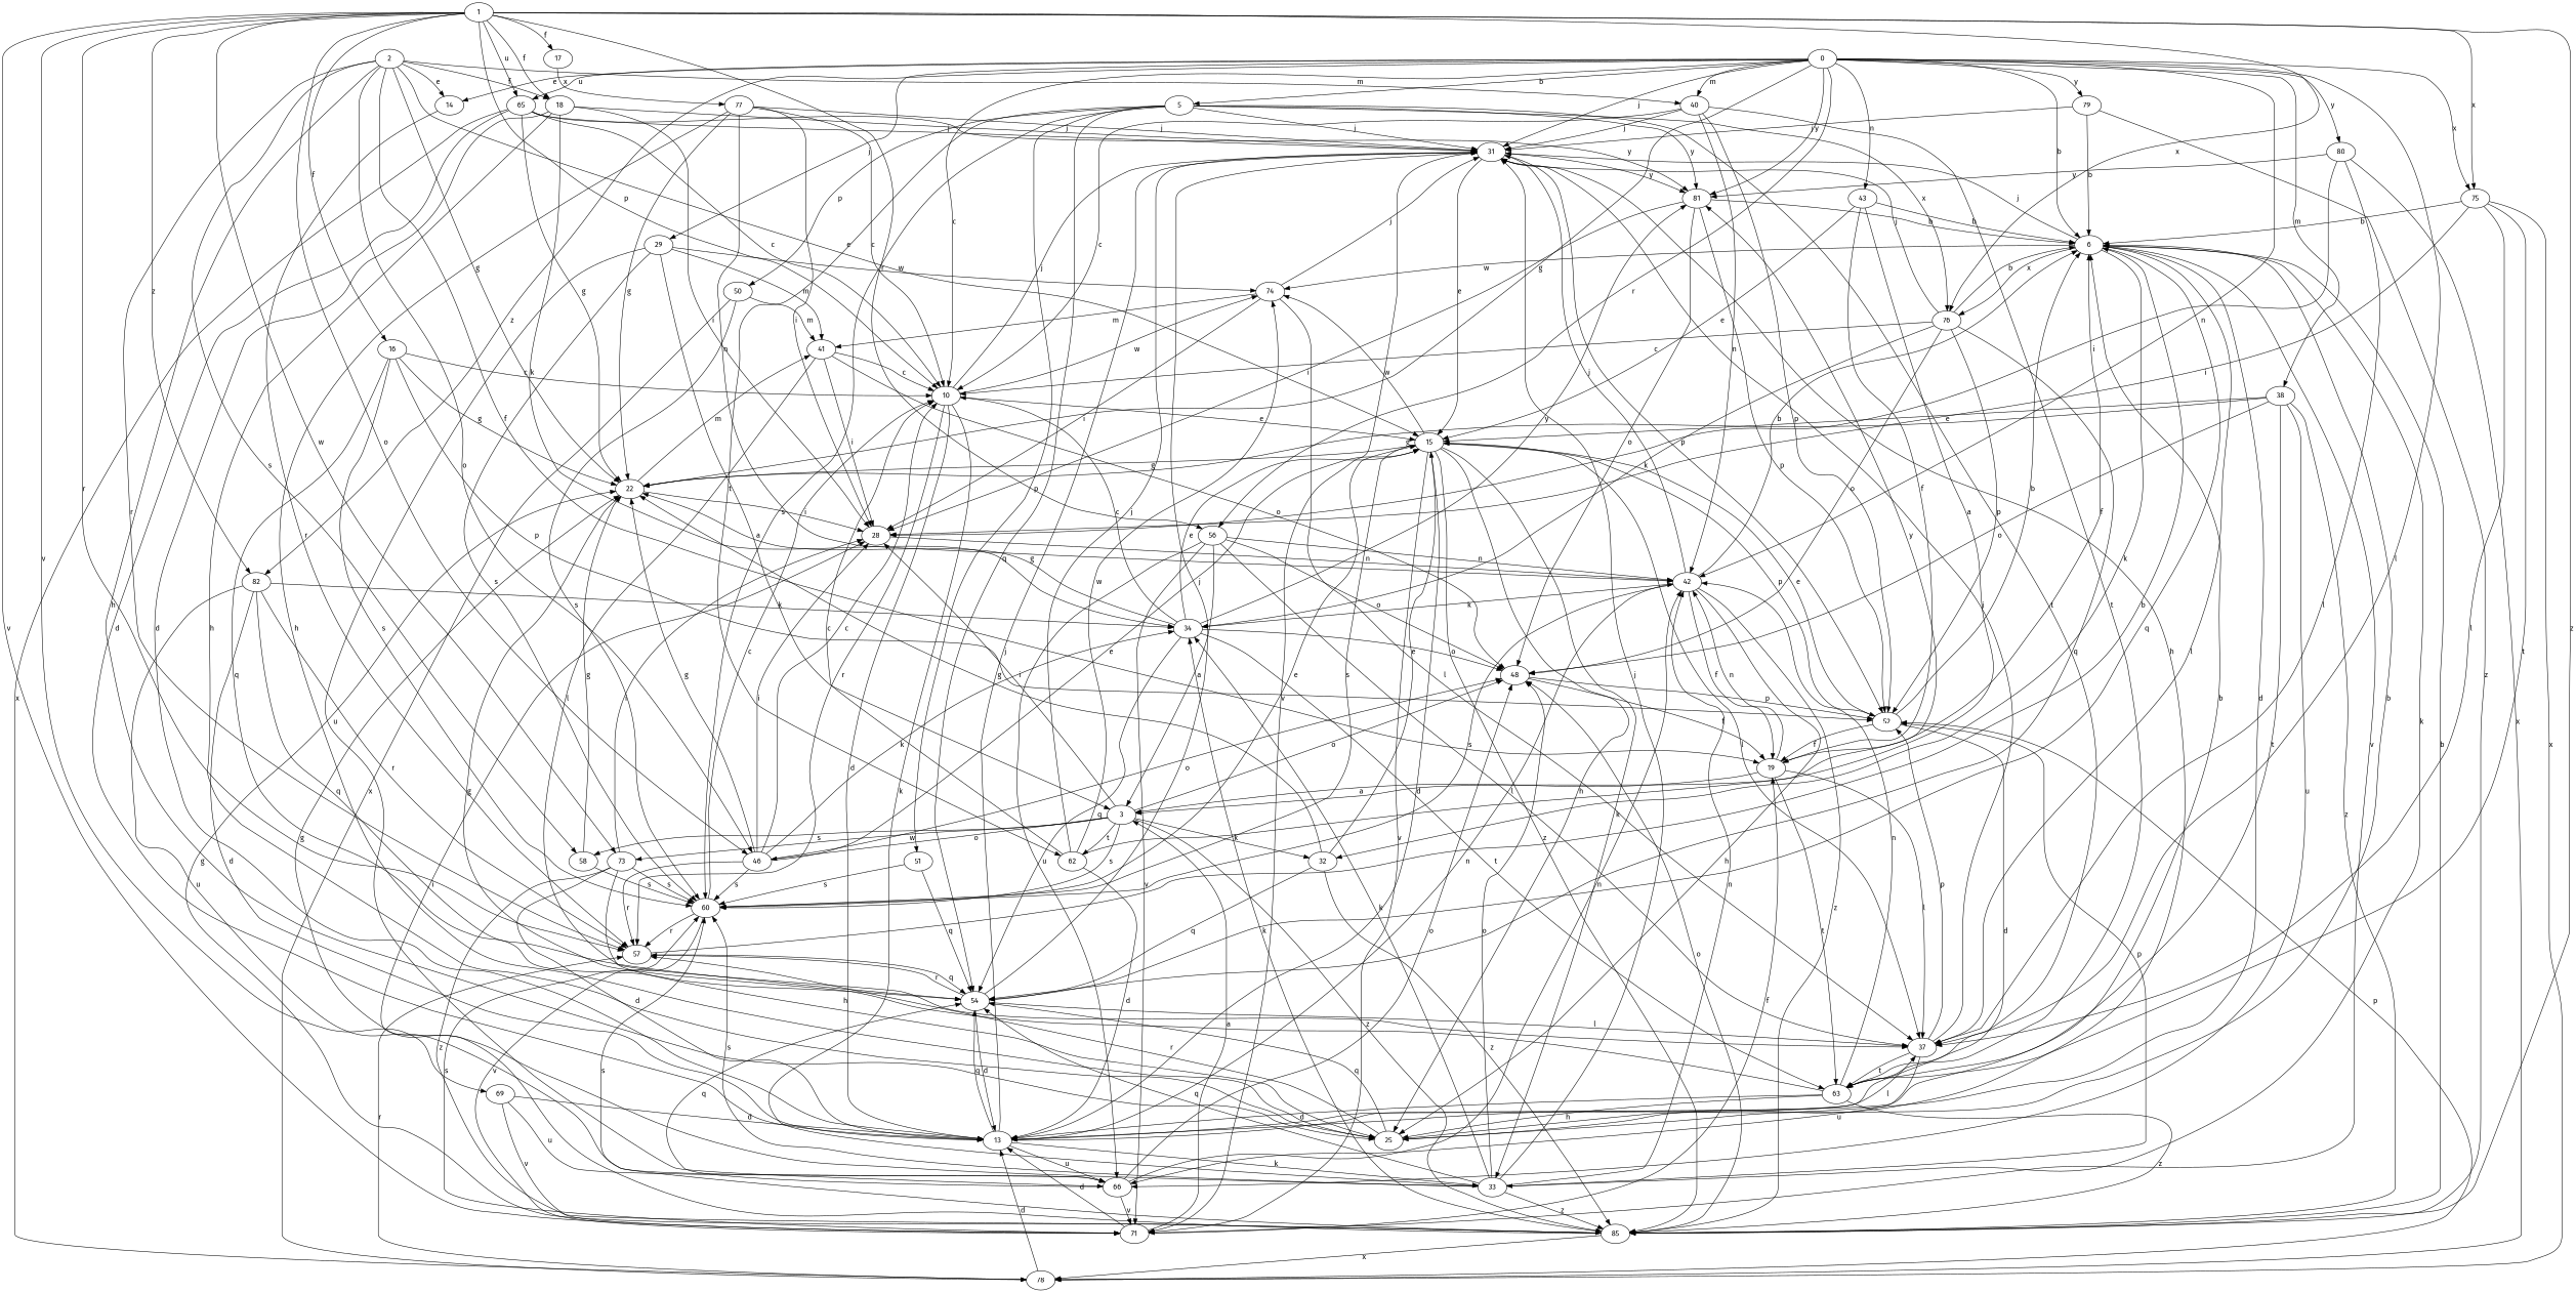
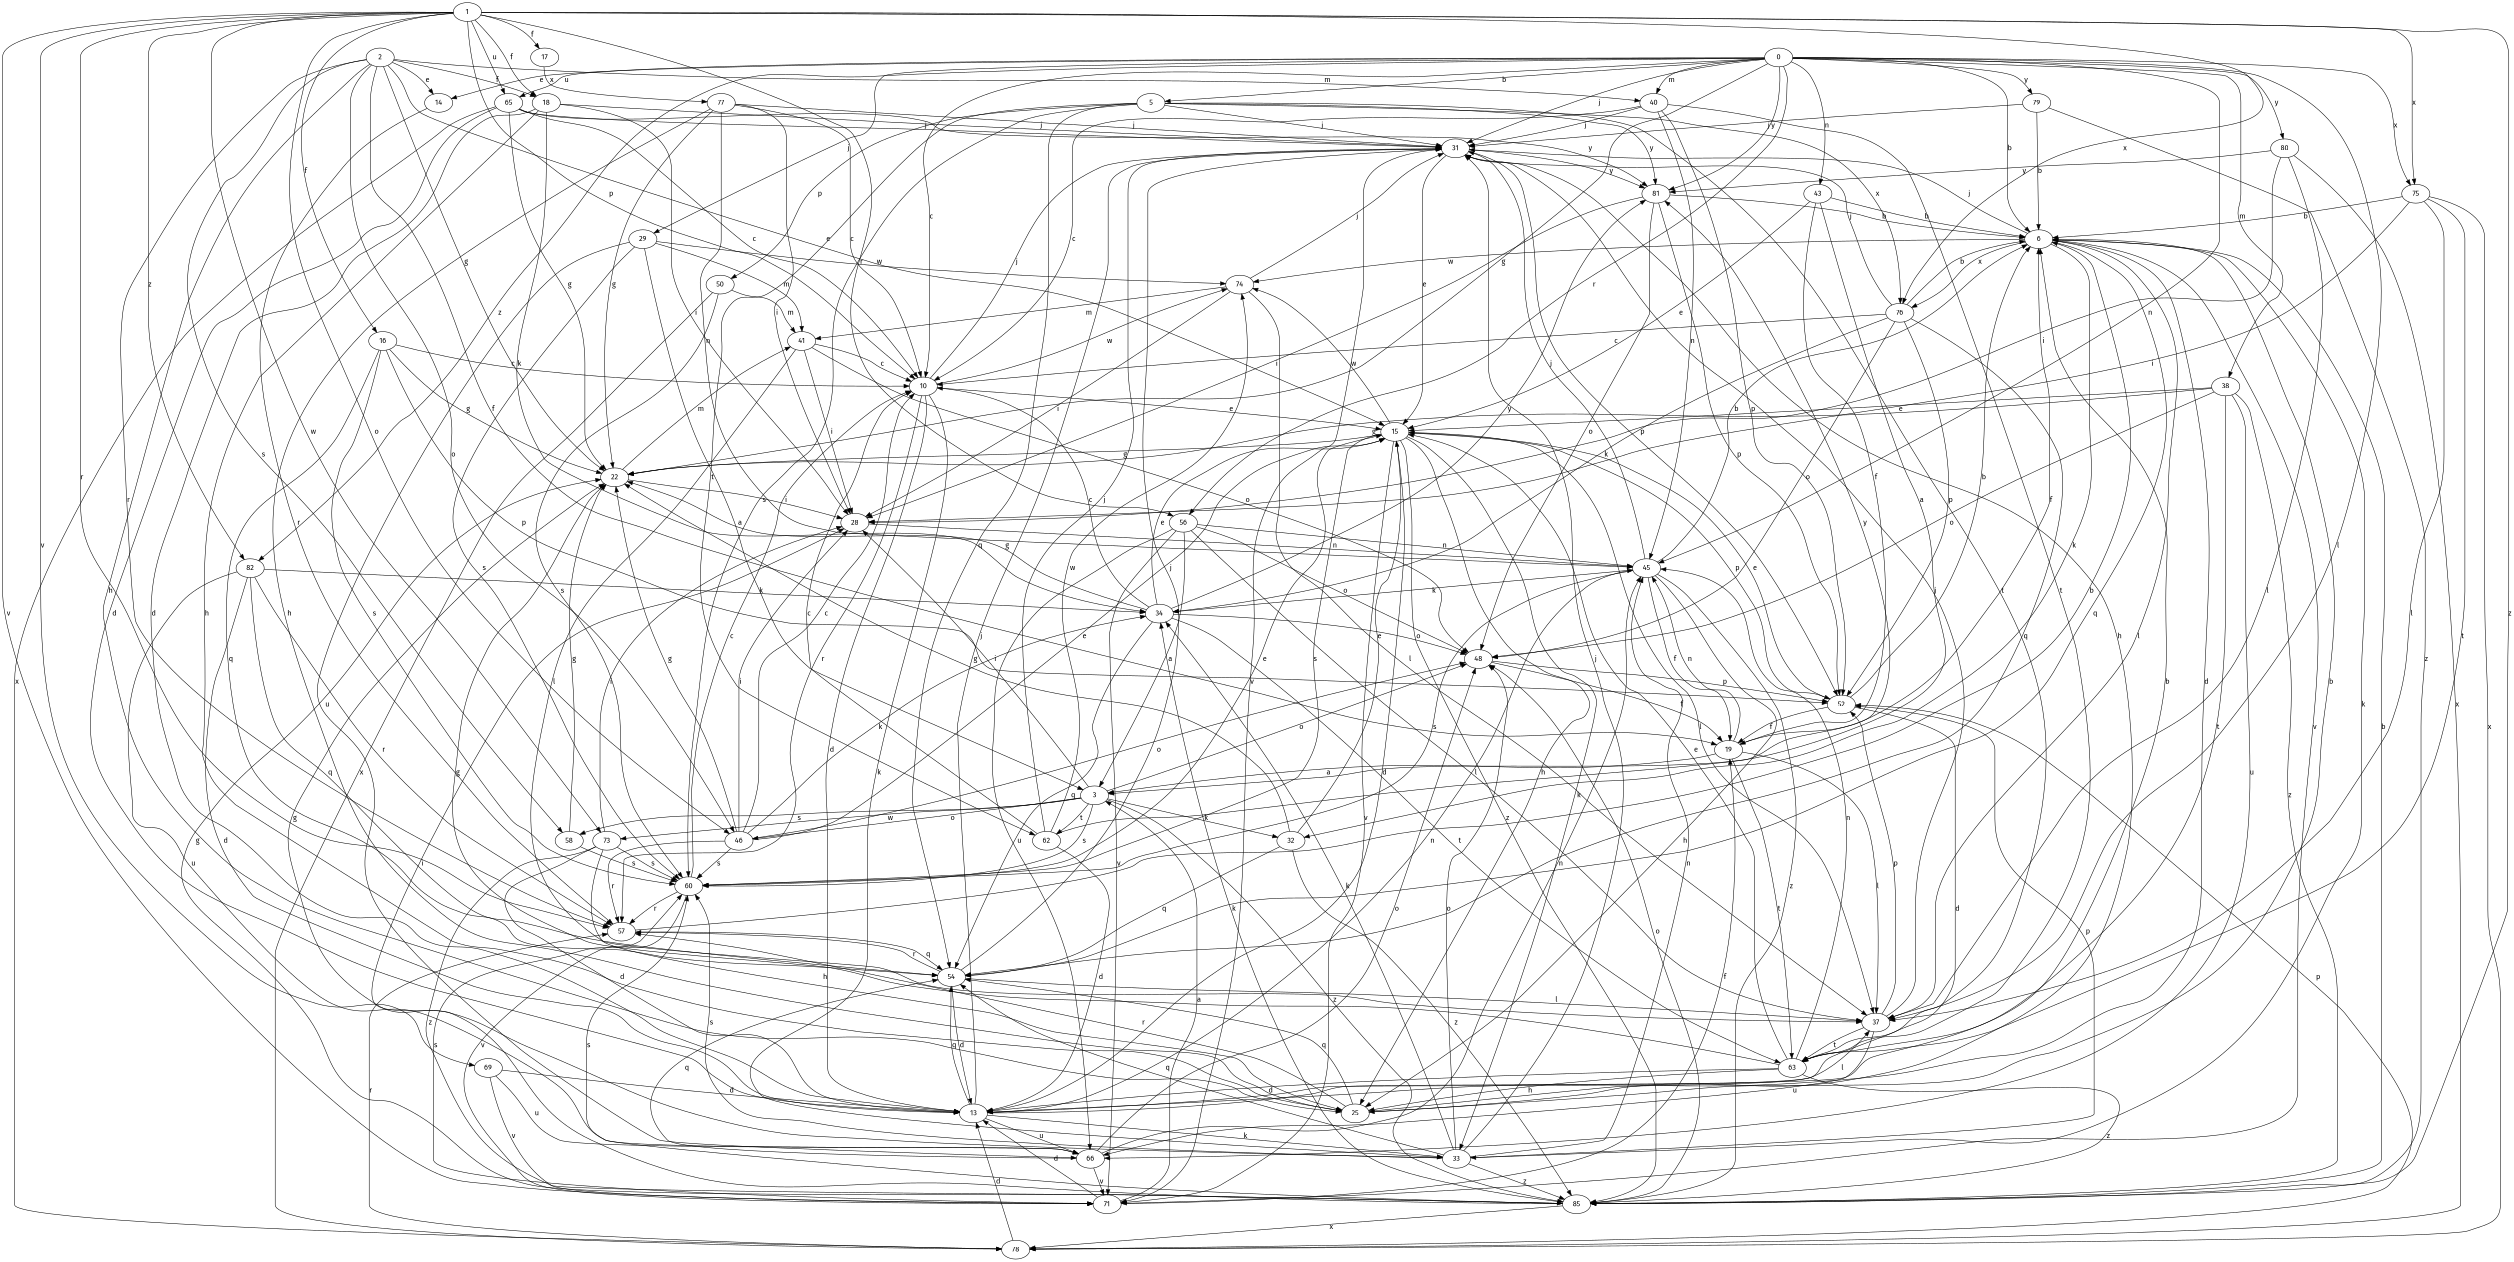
  strict digraph {
    fontname="Fira Sans"
    node [fontname="Fira Sans"]
    edge [fontname="Fira Sans"]
    0
    5
    6
    10
    14
    22
    29
    31
    37
    38
    40
    43
-   45 [label=42]
+   45
    56
    65
    75
    79
    80
    81
    82
    50
    76
    60
    62
-   51
    54
    63
    71
    32
    13
    33
    74
    57
    15
    28
    41
    3
    66
    25
    52
    85
    48
    19
    34
    78
    1
    16
    17
    18
    46
    69
    73
    77
    2
    58
    0 -> 5 [label=b]
    0 -> 6 [label=b]
    0 -> 10 [label=c]
    0 -> 14 [label=e]
    0 -> 22 [label=g]
    0 -> 29 [label=j]
    0 -> 31 [label=j]
    0 -> 37 [label=l]
    0 -> 38 [label=m]
    0 -> 40 [label=m]
    0 -> 43 [label=n]
    0 -> 45 [label=n]
    0 -> 56 [label=r]
    0 -> 65 [label=u]
    0 -> 75 [label=x]
    0 -> 79 [label=y]
    0 -> 80 [label=y]
    0 -> 81 [label=y]
    0 -> 82 [label=z]
    5 -> 31 [label=j]
    5 -> 81 [label=y]
    5 -> 50 [label=p]
    5 -> 76 [label=x]
    5 -> 60 [label=s]
    5 -> 62 [label=t]
-   5 -> 51 [label=p]
    5 -> 54 [label=q]
    5 -> 63 [label=t]
    6 -> 31 [label=j]
    6 -> 37 [label=l]
    6 -> 76 [label=x]
    6 -> 54 [label=q]
    6 -> 71 [label=v]
    6 -> 32 [label=k]
    6 -> 13 [label=d]
    6 -> 33 [label=k]
    6 -> 74 [label=w]
    10 -> 31 [label=j]
    10 -> 13 [label=d]
    10 -> 33 [label=k]
    10 -> 74 [label=w]
    10 -> 57 [label=r]
    10 -> 15 [label=e]
    14 -> 57 [label=r]
    22 -> 28 [label=i]
    22 -> 41 [label=m]
    29 -> 60 [label=s]
    29 -> 74 [label=w]
    29 -> 41 [label=m]
    29 -> 3 [label=a]
    29 -> 66 [label=u]
    31 -> 81 [label=y]
    31 -> 71 [label=v]
    31 -> 15 [label=e]
    31 -> 25 [label=h]
    31 -> 52 [label=p]
    37 -> 31 [label=j]
    37 -> 63 [label=t]
    37 -> 66 [label=u]
    37 -> 52 [label=p]
    38 -> 22 [label=g]
    38 -> 63 [label=t]
    38 -> 15 [label=e]
    38 -> 66 [label=u]
    38 -> 85 [label=z]
    38 -> 48 [label=o]
    40 -> 10 [label=c]
    40 -> 31 [label=j]
    40 -> 45 [label=n]
    40 -> 63 [label=t]
    40 -> 52 [label=p]
    43 -> 6 [label=b]
    43 -> 15 [label=e]
    43 -> 3 [label=a]
    43 -> 19 [label=f]
    45 -> 6 [label=b]
    45 -> 31 [label=j]
    45 -> 60 [label=s]
    45 -> 25 [label=h]
    45 -> 85 [label=z]
    45 -> 19 [label=f]
    45 -> 34 [label=k]
    56 -> 37 [label=l]
    56 -> 45 [label=n]
    56 -> 71 [label=v]
    56 -> 3 [label=a]
    56 -> 66 [label=u]
    56 -> 48 [label=o]
    65 -> 10 [label=c]
    65 -> 22 [label=g]
    65 -> 31 [label=j]
    65 -> 81 [label=y]
    65 -> 13 [label=d]
    65 -> 78 [label=x]
    75 -> 6 [label=b]
    75 -> 37 [label=l]
    75 -> 63 [label=t]
    75 -> 28 [label=i]
    75 -> 78 [label=x]
    79 -> 6 [label=b]
    79 -> 31 [label=j]
    79 -> 85 [label=z]
    80 -> 37 [label=l]
    80 -> 81 [label=y]
    80 -> 28 [label=i]
    80 -> 78 [label=x]
    81 -> 6 [label=b]
    81 -> 28 [label=i]
    81 -> 52 [label=p]
    81 -> 48 [label=o]
    82 -> 54 [label=q]
    82 -> 13 [label=d]
    82 -> 57 [label=r]
    82 -> 66 [label=u]
    82 -> 34 [label=k]
    50 -> 60 [label=s]
    50 -> 41 [label=m]
    50 -> 78 [label=x]
    76 -> 6 [label=b]
    76 -> 10 [label=c]
    76 -> 31 [label=j]
    76 -> 54 [label=q]
    76 -> 52 [label=p]
    76 -> 48 [label=o]
    76 -> 34 [label=k]
    60 -> 10 [label=c]
    60 -> 71 [label=v]
    60 -> 57 [label=r]
    60 -> 15 [label=e]
    62 -> 10 [label=c]
    62 -> 31 [label=j]
    62 -> 81 [label=y]
    62 -> 13 [label=d]
    62 -> 74 [label=w]
-   51 -> 60 [label=s]
-   51 -> 54 [label=q]
    54 -> 31 [label=j]
    54 -> 37 [label=l]
    54 -> 13 [label=d]
    54 -> 57 [label=r]
    63 -> 22 [label=g]
    63 -> 45 [label=n]
    63 -> 13 [label=d]
+   63 -> 15 [label=e]
    63 -> 25 [label=h]
    63 -> 85 [label=z]
    71 -> 60 [label=s]
    71 -> 13 [label=d]
    71 -> 3 [label=a]
    71 -> 19 [label=f]
    32 -> 22 [label=g]
    32 -> 54 [label=q]
    32 -> 15 [label=e]
    32 -> 85 [label=z]
    13 -> 6 [label=b]
    13 -> 31 [label=j]
    13 -> 45 [label=n]
    13 -> 54 [label=q]
    13 -> 33 [label=k]
    13 -> 66 [label=u]
    33 -> 22 [label=g]
    33 -> 31 [label=j]
    33 -> 45 [label=n]
    33 -> 60 [label=s]
    33 -> 54 [label=q]
    33 -> 52 [label=p]
    33 -> 85 [label=z]
    33 -> 48 [label=o]
    33 -> 34 [label=k]
    74 -> 31 [label=j]
    74 -> 37 [label=l]
    74 -> 28 [label=i]
    74 -> 41 [label=m]
    57 -> 6 [label=b]
    57 -> 54 [label=q]
    15 -> 22 [label=g]
    15 -> 37 [label=l]
    15 -> 60 [label=s]
    15 -> 71 [label=v]
    15 -> 13 [label=d]
    15 -> 33 [label=k]
    15 -> 74 [label=w]
    15 -> 25 [label=h]
    15 -> 52 [label=p]
    15 -> 85 [label=z]
    28 -> 45 [label=n]
    41 -> 10 [label=c]
    41 -> 37 [label=l]
    41 -> 28 [label=i]
    41 -> 48 [label=o]
    3 -> 60 [label=s]
    3 -> 62 [label=t]
    3 -> 32 [label=k]
    3 -> 28 [label=i]
    3 -> 85 [label=z]
    3 -> 48 [label=o]
    3 -> 46 [label=o]
    3 -> 73 [label=w]
    3 -> 58 [label=s]
    66 -> 45 [label=n]
    66 -> 54 [label=q]
    66 -> 71 [label=v]
    66 -> 48 [label=o]
    25 -> 6 [label=b]
    25 -> 37 [label=l]
    25 -> 54 [label=q]
    25 -> 57 [label=r]
    52 -> 6 [label=b]
    52 -> 13 [label=d]
    52 -> 15 [label=e]
    52 -> 19 [label=f]
    85 -> 6 [label=b]
    85 -> 22 [label=g]
    85 -> 60 [label=s]
    85 -> 28 [label=i]
    85 -> 48 [label=o]
    85 -> 34 [label=k]
    85 -> 78 [label=x]
    48 -> 52 [label=p]
    48 -> 19 [label=f]
    19 -> 6 [label=f]
    19 -> 37 [label=l]
    19 -> 45 [label=n]
    19 -> 63 [label=t]
    19 -> 3 [label=a]
    34 -> 10 [label=c]
    34 -> 22 [label=g]
    34 -> 81 [label=y]
    34 -> 54 [label=q]
    34 -> 63 [label=t]
    34 -> 15 [label=e]
    34 -> 48 [label=o]
    78 -> 13 [label=d]
    78 -> 57 [label=r]
    78 -> 52 [label=p]
    1 -> 10 [label=p]
    1 -> 56 [label=r]
    1 -> 65 [label=u]
    1 -> 75 [label=x]
    1 -> 82 [label=z]
    1 -> 76 [label=x]
    1 -> 71 [label=v]
    1 -> 57 [label=r]
    1 -> 85 [label=z]
    1 -> 16 [label=f]
    1 -> 17 [label=f]
    1 -> 18 [label=f]
    1 -> 46 [label=o]
    1 -> 69 [label=v]
    1 -> 73 [label=w]
    16 -> 10 [label=c]
    16 -> 22 [label=g]
    16 -> 60 [label=s]
    16 -> 54 [label=q]
    16 -> 52 [label=p]
    17 -> 77 [label=x]
    18 -> 31 [label=j]
    18 -> 13 [label=d]
    18 -> 28 [label=i]
    18 -> 25 [label=h]
    18 -> 34 [label=k]
    46 -> 10 [label=c]
    46 -> 22 [label=g]
    46 -> 60 [label=s]
    46 -> 57 [label=r]
    46 -> 15 [label=e]
    46 -> 28 [label=i]
    46 -> 48 [label=o]
    46 -> 34 [label=k]
    69 -> 71 [label=v]
    69 -> 13 [label=d]
    69 -> 66 [label=u]
    73 -> 60 [label=s]
    73 -> 13 [label=d]
    73 -> 28 [label=i]
    73 -> 25 [label=h]
    73 -> 85 [label=z]
    77 -> 10 [label=c]
    77 -> 22 [label=g]
    77 -> 31 [label=j]
    77 -> 45 [label=n]
    77 -> 28 [label=i]
    77 -> 25 [label=h]
    2 -> 14 [label=e]
    2 -> 22 [label=g]
    2 -> 40 [label=m]
    2 -> 57 [label=r]
    2 -> 15 [label=e]
    2 -> 25 [label=h]
    2 -> 19 [label=f]
    2 -> 18 [label=f]
    2 -> 46 [label=o]
    2 -> 58 [label=s]
    58 -> 22 [label=g]
    58 -> 60 [label=s]
  }
